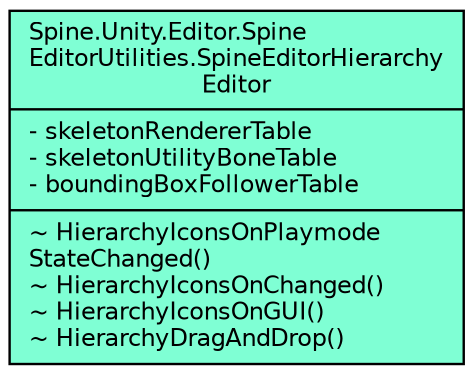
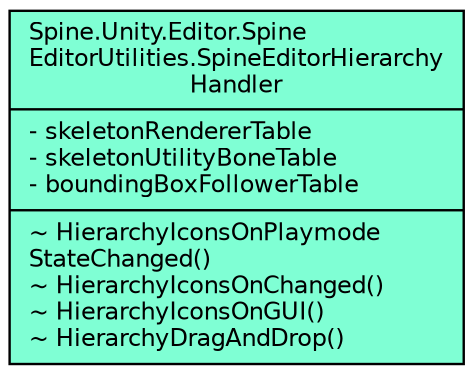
  digraph {
-   n1 [color=black fillcolor=aquamarine fontcolor=black fontname=Helvetica fontsize=10 height=0.2 label="{Spine.Unity.Editor.Spine\lEditorUtilities.SpineEditorHierarchy\lEditor\n|- skeletonRendererTable\l- skeletonUtilityBoneTable\l- boundingBoxFollowerTable\l|~ HierarchyIconsOnPlaymode\lStateChanged()\l~ HierarchyIconsOnChanged()\l~ HierarchyIconsOnGUI()\l~ HierarchyDragAndDrop()\l}" shape=record style=filled width=0.4]
+   n1 [color=black fillcolor=aquamarine fontcolor=black fontname=Helvetica fontsize=10 height=0.2 label="{Spine.Unity.Editor.Spine\lEditorUtilities.SpineEditorHierarchy\lHandler\n|- skeletonRendererTable\l- skeletonUtilityBoneTable\l- boundingBoxFollowerTable\l|~ HierarchyIconsOnPlaymode\lStateChanged()\l~ HierarchyIconsOnChanged()\l~ HierarchyIconsOnGUI()\l~ HierarchyDragAndDrop()\l}" shape=record style=filled width=0.4]
  }
